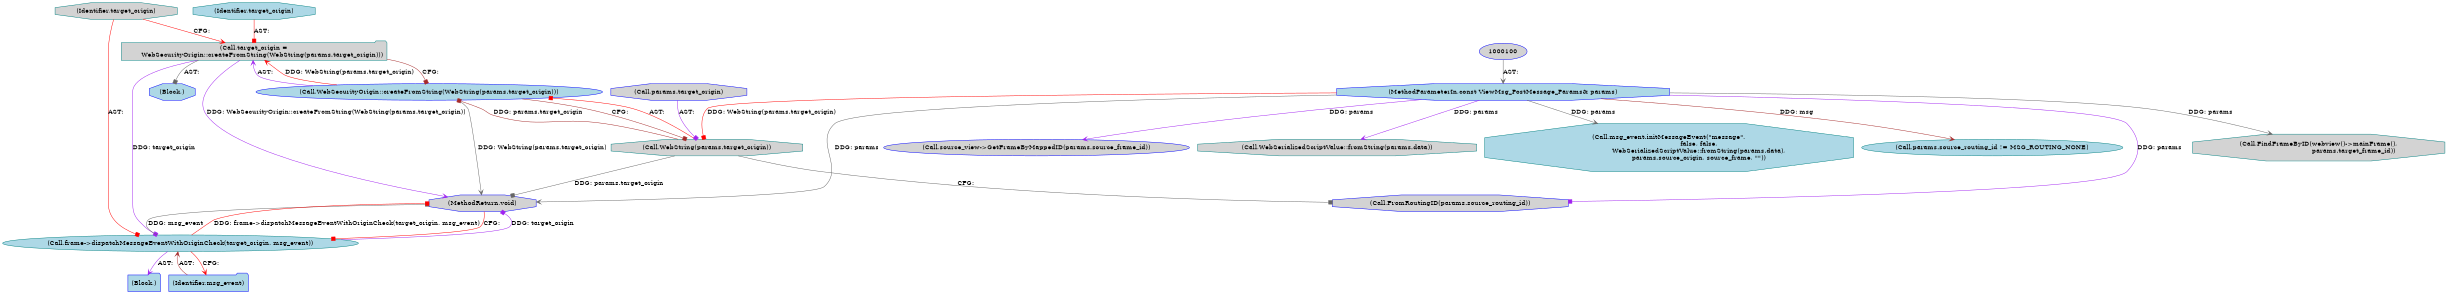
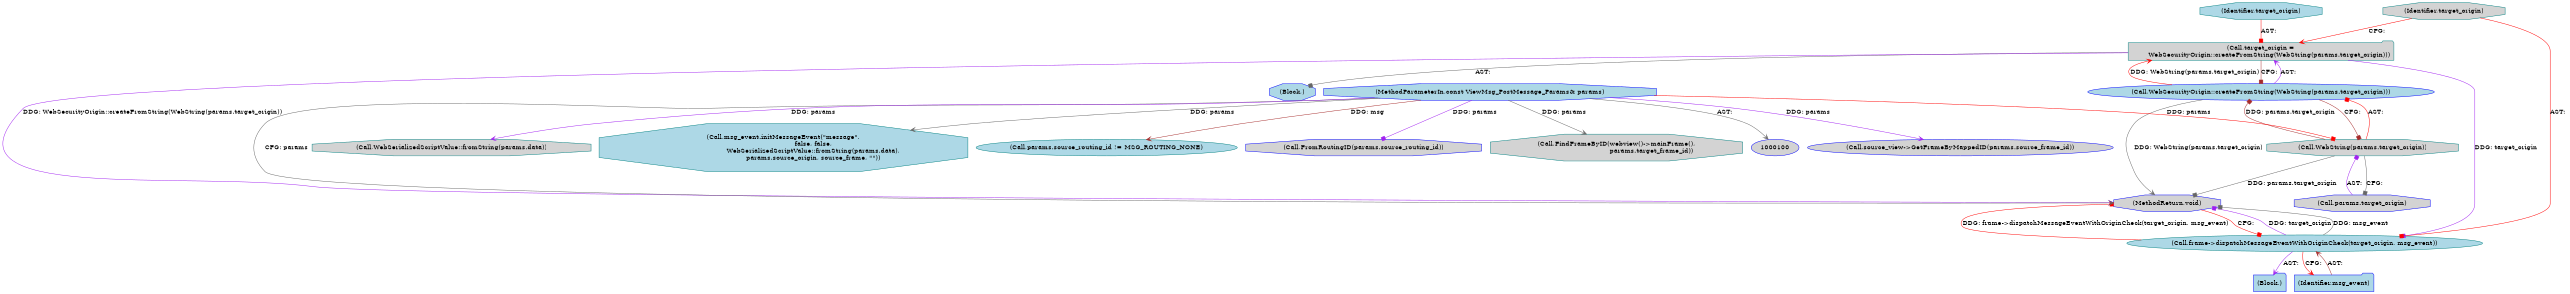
  digraph {
    node [color=blue fillcolor=lightgrey shape=octagon style=filled]
    edge [arrowhead=box color=purple]
    n1 [color=teal label="(Call,target_origin =\n        WebSecurityOrigin::createFromString(WebString(params.target_origin)))" shape=folder]
    n2 [fillcolor=lightblue label="(Call,WebSecurityOrigin::createFromString(WebString(params.target_origin)))" shape=ellipse]
    n3 [color=teal fillcolor=lightblue label="(Call,frame->dispatchMessageEventWithOriginCheck(target_origin, msg_event))" shape=ellipse]
    n4 [fillcolor=lightblue label="(Block,)"]
    n5 [label="(MethodReturn,void)"]
    n6 [color=teal label="(Call,WebString(params.target_origin))"]
    n7 [fillcolor=lightblue label="(Block,)" shape=folder]
    n8 [fillcolor=lightblue label="(Identifier,msg_event)" shape=folder]
    n9 [label="(Call,params.target_origin)"]
    n10 [fillcolor=lightblue label="(MethodParameterIn,const ViewMsg_PostMessage_Params& params)"]
    n11 [label="(Call,source_view->GetFrameByMappedID(params.source_frame_id))" shape=ellipse]
    n12 [color=teal label="(Call,WebSerializedScriptValue::fromString(params.data))"]
    n13 [color=teal fillcolor=lightblue label="(Call,msg_event.initMessageEvent(\"message\",\n                             false, false,\n                             WebSerializedScriptValue::fromString(params.data),\n                             params.source_origin, source_frame, \"\"))"]
    n14 [color=teal fillcolor=lightblue label="(Call,params.source_routing_id != MSG_ROUTING_NONE)" shape=ellipse]
    n15 [label="(Call,FromRoutingID(params.source_routing_id))"]
    n16 [color=teal label="(Call,FindFrameByID(webview()->mainFrame(),\n                                  params.target_frame_id))"]
    1000100 [shape=ellipse]
    n18 [color=teal label="(Identifier,target_origin)"]
    n19 [color=teal fillcolor=lightblue label="(Identifier,target_origin)"]
    n1 -> n2 [color=brown label="CFG: "]
    n1 -> n3 [label="DDG: target_origin"]
    n1 -> n4 [color=gray40 label="AST: "]
    n1 -> n5 [arrowhead=vee label="DDG: WebSecurityOrigin::createFromString(WebString(params.target_origin))"]
    n2 -> n1 [arrowhead=vee label="AST: "]
    n2 -> n1 [arrowhead=vee color=red label="DDG: WebString(params.target_origin)"]
    n2 -> n5 [arrowhead=vee color=gray40 label="DDG: WebString(params.target_origin)"]
    n2 -> n6 [color=brown label="CFG: "]
    n3 -> n5 [label="DDG: target_origin"]
    n3 -> n5 [color=gray40 label="DDG: msg_event"]
    n3 -> n5 [color=red label="DDG: frame->dispatchMessageEventWithOriginCheck(target_origin, msg_event)"]
    n3 -> n7 [arrowhead=vee label="AST: "]
    n3 -> n8 [arrowhead=vee color=red label="CFG: "]
    n5 -> n3 [color=red label="CFG: "]
    n6 -> n2 [color=red label="AST: "]
    n6 -> n2 [color=brown label="DDG: params.target_origin"]
    n6 -> n5 [color=gray40 label="DDG: params.target_origin"]
-   n6 -> n15 [color=gray40 label="CFG: "]
+   n6 -> n9 [color=gray40 label="CFG: "]
    n8 -> n3 [arrowhead=vee color=brown label="AST: "]
    n9 -> n6 [label="AST: "]
-   n10 -> n5 [arrowhead=vee color=gray40 label="DDG: params"]
-   n10 -> n6 [color=red label="DDG: WebString(params.target_origin)"]
+   n10 -> n5 [arrowhead=vee color=gray40 label="CFG: params"]
+   n10 -> n6 [color=red label="DDG: params"]
    n10 -> n11 [arrowhead=vee label="DDG: params"]
    n10 -> n12 [arrowhead=vee label="DDG: params"]
    n10 -> n13 [arrowhead=vee color=gray40 label="DDG: params"]
    n10 -> n14 [arrowhead=vee color=brown label="DDG: msg"]
    n10 -> n15 [label="DDG: params"]
    n10 -> n16 [arrowhead=vee color=gray40 label="DDG: params"]
-   1000100 -> n10 [arrowhead=vee color=gray40 label="AST: "]
+   n10 -> 1000100 [arrowhead=vee color=gray40 label="AST: "]
    n18 -> n1 [arrowhead=vee color=red label="CFG: "]
    n18 -> n3 [color=red label="AST: "]
    n19 -> n1 [color=red label="AST: "]
  }
